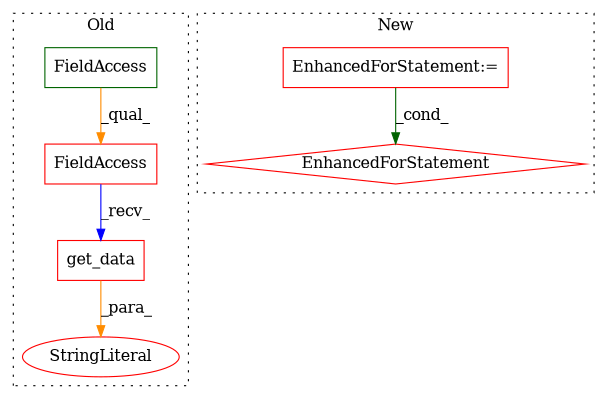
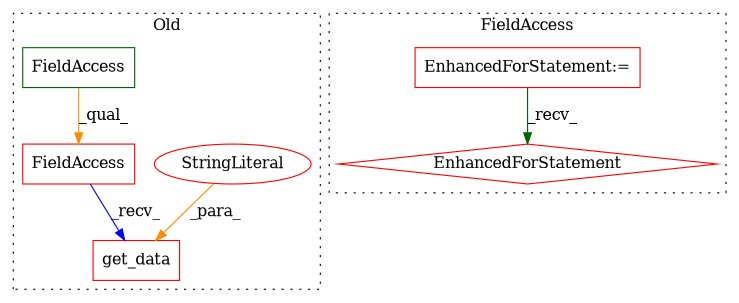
  digraph {
    fontname="DejaVu Serif"
    node [a=22 color=red fontname="DejaVu Serif" s=3308 shape=box]
    edge [color=darkorange fontname="DejaVu Serif"]
    n1 [a=32 l="9,1" label=get_data s="3330,3358"]
    n2 [l=21 label=FieldAccess]
    n3 [a=45 l=19 label=StringLiteral s=3339 shape=ellipse]
    n4 [color=darkgreen l=12 label=FieldAccess]
    n5 [a=70 l="57,2" label=EnhancedForStatement s="3144,3233" shape=diamond]
    n6 [a=7 l=1 label="EnhancedForStatement:=" s=2782]
    subgraph cluster_1 {
      label=Old
      style=dotted
      n1
      n2
      n3
      n4
    }
    subgraph cluster_2 {
-     label=New
+     label=FieldAccess
      style=dotted
      n5
      n6
    }
    n2 -> n1 [color=blue label=_recv_]
-   n1 -> n3 [label=_para_]
+   n3 -> n1 [label=_para_]
    n4 -> n2 [label=_qual_]
-   n6 -> n5 [color=darkgreen label=_cond_]
+   n6 -> n5 [color=darkgreen label=_recv_]
  }
